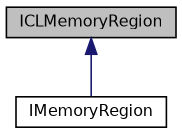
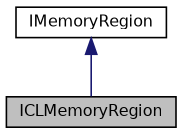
  digraph {
    node [color=black fontname=Helvetica fontsize=10 shape=record style=filled]
    n1 [fillcolor=grey75 fontcolor=black height=0.2 label=ICLMemoryRegion width=0.4]
    n2 [fillcolor=white height=0.2 label=IMemoryRegion width=0.4]
-   n1 -> n2 [color=midnightblue dir=back fontname=Helvetica fontsize=10 labelfontname=Helvetica labelfontsize=10 style=solid]
+   n2 -> n1 [color=midnightblue dir=back fontname=Helvetica fontsize=10 labelfontname=Helvetica labelfontsize=10 style=solid]
  }
